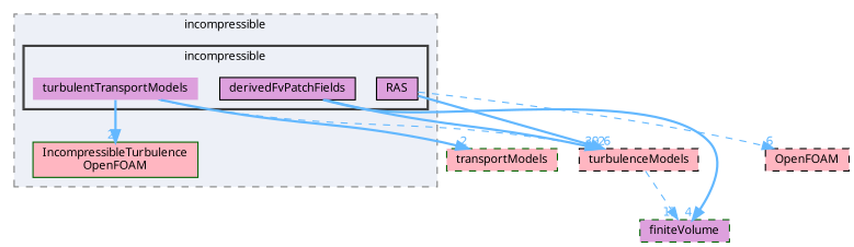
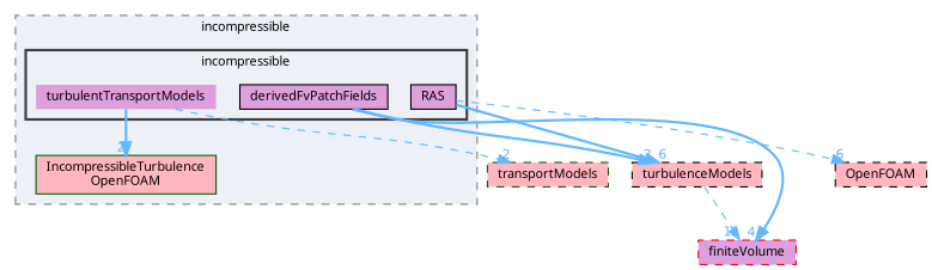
  digraph {
    compound=true
    fontname="Noto Sans"
    node [color=black fillcolor=plum fontname="Noto Sans" fontsize=10 shape=box style=filled]
    edge [color=steelblue1 fontcolor=steelblue1 fontname="Noto Sans" fontsize=10 headlabel=2 labeldistance=1.5 labelfontname=Helvetica labelfontsize=10 style=bold]
    n1 [color=red height=0.2 label=turbulentTransportModels shape=plaintext width=0.4]
    n2 [height=0.2 label=derivedFvPatchFields width=0.4]
    n3 [height=0.2 label=RAS width=0.4]
    n4 [color=darkgreen fillcolor=lightpink height=0.2 label="IncompressibleTurbulence\lOpenFOAM" width=0.4]
    n5 [color=darkgreen fillcolor=lightpink height=0.2 label=transportModels style="filled,dashed" width=0.4]
    n6 [fillcolor=lightpink height=0.2 label=turbulenceModels style="filled,dashed" width=0.4]
-   n7 [color=darkgreen height=0.2 label=finiteVolume style="filled,dashed" width=0.4]
+   n7 [color=red height=0.2 label=finiteVolume style="filled,dashed" width=0.4]
    n8 [fillcolor=lightpink height=0.2 label=OpenFOAM style="filled,dashed" width=0.4]
    subgraph cluster_1 {
      bgcolor="#edf0f7"
      fontsize=10
      label=incompressible
      pencolor=grey50
      style="filled,dashed"
      n4
      subgraph cluster_2 {
        bgcolor="#edf0f7"
        fontsize=10
        label=incompressible
        pencolor=grey25
        style="filled,bold"
        n1
        n2
        n3
      }
    }
    n1 -> n4
-   n1 -> n5
-   n1 -> n6 [headlabel=39 style=dashed]
+   n1 -> n5 [style=dashed]
    n2 -> n6
    n2 -> n7 [headlabel=4]
    n3 -> n6 [headlabel=6]
    n3 -> n8 [headlabel=6 style=dashed]
    n6 -> n7 [headlabel=11 style=dashed]
  }
